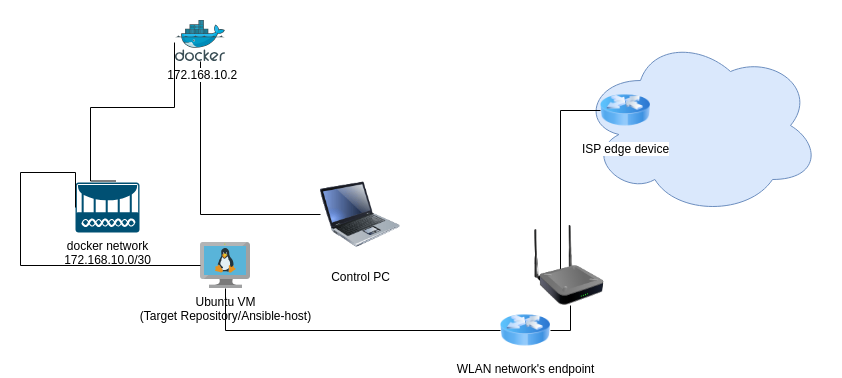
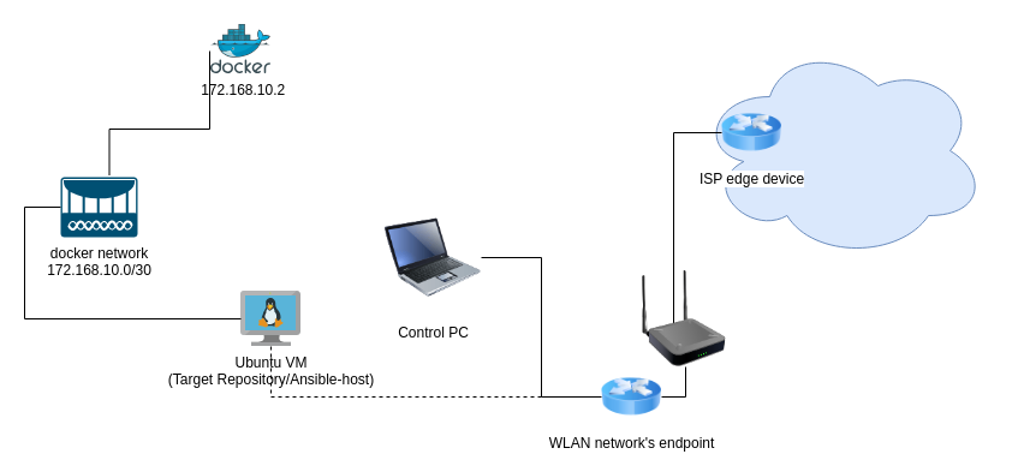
  <mxCell id="0" />
  <mxCell id="1" parent="0" />
  <mxCell id="2" value="" style="ellipse;shape=cloud;whiteSpace=wrap;html=1;fillColor=#dae8fc;strokeColor=#6c8ebf;" parent="1" vertex="1"><mxGeometry x="580" width="240" height="180" as="geometry" y="35" /></mxCell>
  <mxCell id="3" style="rounded=0;orthogonalLoop=1;jettySize=auto;html=1;entryX=0;entryY=0.5;entryDx=0;entryDy=0;edgeStyle=orthogonalEdgeStyle;endArrow=none;endFill=0;exitX=0.638;exitY=0.75;exitDx=0;exitDy=0;exitPerimeter=0;" parent="1" source="5" target="4" edge="1"><mxGeometry relative="1" as="geometry"><Array as="points"><mxPoint x="560" y="285" /><mxPoint x="560" y="110" /></Array></mxGeometry></mxCell>
  <mxCell id="4" value="ISP edge device" style="image;html=1;image=img/lib/clip_art/networking/Router_Icon_128x128.png" parent="1" vertex="1"><mxGeometry x="600" y="85" width="50" height="50" as="geometry" /></mxCell>
  <mxCell id="5" value="" style="image;html=1;image=img/lib/clip_art/networking/Repeater_128x128.png" parent="1" vertex="1"><mxGeometry x="529" y="225" width="80" height="80" as="geometry" /></mxCell>
  <mxCell id="6" style="rounded=0;orthogonalLoop=1;jettySize=auto;html=1;edgeStyle=orthogonalEdgeStyle;endArrow=none;endFill=0;" parent="1" source="5" target="7" edge="1"><mxGeometry relative="1" as="geometry"><mxPoint x="369.5" y="450" as="sourcePoint" /><mxPoint x="360" y="415" as="targetPoint" /><Array as="points"><mxPoint x="570" y="330" /></Array></mxGeometry></mxCell>
  <mxCell id="7" value="WLAN network's endpoint" style="image;html=1;image=img/lib/clip_art/networking/Router_Icon_128x128.png" parent="1" vertex="1"><mxGeometry x="500" y="305" width="50" height="50" as="geometry" /></mxCell>
- <mxCell id="8" style="rounded=0;orthogonalLoop=1;jettySize=auto;html=1;edgeStyle=orthogonalEdgeStyle;endArrow=none;endFill=0;" parent="1" source="11" target="12" edge="1"><mxGeometry relative="1" as="geometry"><mxPoint x="120" y="440" as="sourcePoint" /><mxPoint x="210" y="375" as="targetPoint" /></mxGeometry></mxCell>
+ <mxCell id="8" style="rounded=0;orthogonalLoop=1;jettySize=auto;html=1;edgeStyle=orthogonalEdgeStyle;endArrow=none;endFill=0;entryX=0;entryY=0.5;entryDx=0;entryDy=0;" parent="1" source="11" target="7" edge="1"><mxGeometry relative="1" as="geometry"><mxPoint x="120" y="440" as="sourcePoint" /><mxPoint x="210" y="375" as="targetPoint" /></mxGeometry></mxCell>
  <mxCell id="9" value="Ubuntu VM&lt;br&gt;(Target Repository/Ansible-host)" style="image;sketch=0;aspect=fixed;html=1;points=[];align=center;fontSize=12;image=img/lib/mscae/VM_Linux.svg;" parent="1" vertex="1"><mxGeometry x="200" y="242" width="50" height="46" as="geometry" /></mxCell>
- <mxCell id="10" style="rounded=0;orthogonalLoop=1;jettySize=auto;html=1;edgeStyle=orthogonalEdgeStyle;endArrow=none;endFill=0;entryX=0;entryY=0.5;entryDx=0;entryDy=0;" parent="1" source="9" target="7" edge="1"><mxGeometry relative="1" as="geometry"><mxPoint x="170" y="340" as="sourcePoint" /><mxPoint x="240" y="340" as="targetPoint" /><Array as="points"><mxPoint x="225" y="330" /></Array></mxGeometry></mxCell>
+ <mxCell id="10" style="rounded=0;orthogonalLoop=1;jettySize=auto;html=1;edgeStyle=orthogonalEdgeStyle;endArrow=none;endFill=0;entryX=0;entryY=0.5;entryDx=0;entryDy=0;dashed=1;" parent="1" source="9" target="7" edge="1"><mxGeometry relative="1" as="geometry"><mxPoint x="170" y="340" as="sourcePoint" /><mxPoint x="240" y="340" as="targetPoint" /><Array as="points"><mxPoint x="225" y="330" /></Array></mxGeometry></mxCell>
  <mxCell id="11" value="Control PC" style="image;html=1;image=img/lib/clip_art/computers/Laptop_128x128.png;rotation=0;" parent="1" vertex="1"><mxGeometry x="320" y="165" width="80" height="98" as="geometry" /></mxCell>
  <mxCell id="12" value="&amp;nbsp;172.168.10.2" style="image;sketch=0;aspect=fixed;html=1;points=[];align=center;fontSize=12;image=img/lib/mscae/Docker.svg;" parent="1" vertex="1"><mxGeometry x="175" y="20" width="50" height="41" as="geometry" /></mxCell>
  <mxCell id="13" style="rounded=0;orthogonalLoop=1;jettySize=auto;html=1;edgeStyle=orthogonalEdgeStyle;endArrow=none;endFill=0;entryX=0.633;entryY=-0.03;entryDx=0;entryDy=0;exitX=-0.02;exitY=0.537;exitDx=0;exitDy=0;exitPerimeter=0;entryPerimeter=0;" parent="1" source="12" target="14" edge="1"><mxGeometry relative="1" as="geometry"><mxPoint x="30" y="305" as="sourcePoint" /><mxPoint x="305" y="420" as="targetPoint" /><Array as="points"><mxPoint x="90" y="107" /></Array></mxGeometry></mxCell>
- <mxCell id="14" value="docker network&lt;br&gt;172.168.10.0/30" style="sketch=0;points=[[0.015,0.015,0],[0.985,0.015,0],[0.985,0.985,0],[0.015,0.985,0],[0.25,0,0],[0.5,0,0],[0.75,0,0],[1,0.25,0],[1,0.5,0],[1,0.75,0],[0.75,1,0],[0.5,1,0],[0.25,1,0],[0,0.75,0],[0,0.5,0],[0,0.25,0]];verticalLabelPosition=bottom;html=1;verticalAlign=top;aspect=fixed;align=center;pointerEvents=1;shape=mxgraph.cisco19.wireless_bridge;fillColor=#005073;strokeColor=none;" vertex="1" parent="1"><mxGeometry x="75" y="182" width="64" height="50" as="geometry" /></mxCell>
+ <mxCell id="14" value="docker network&lt;br&gt;172.168.10.0/30" style="sketch=0;points=[[0.015,0.015,0],[0.985,0.015,0],[0.985,0.985,0],[0.015,0.985,0],[0.25,0,0],[0.5,0,0],[0.75,0,0],[1,0.25,0],[1,0.5,0],[1,0.75,0],[0.75,1,0],[0.5,1,0],[0.25,1,0],[0,0.75,0],[0,0.5,0],[0,0.25,0]];verticalLabelPosition=bottom;html=1;verticalAlign=top;aspect=fixed;align=center;pointerEvents=1;shape=mxgraph.cisco19.wireless_bridge;fillColor=#005073;strokeColor=none;" vertex="1" parent="1"><mxGeometry x="50" y="147" width="64" height="50" as="geometry" /></mxCell>
  <mxCell id="15" value="" style="endArrow=none;html=1;rounded=0;edgeStyle=orthogonalEdgeStyle;exitX=0;exitY=0.5;exitDx=0;exitDy=0;exitPerimeter=0;" edge="1" parent="1" source="14" target="9"><mxGeometry width="50" height="50" relative="1" as="geometry"><mxPoint x="82" y="195" as="sourcePoint" /><mxPoint x="190" y="215" as="targetPoint" /><Array as="points"><mxPoint x="20" y="172" /><mxPoint x="20" y="265" /></Array></mxGeometry></mxCell>
